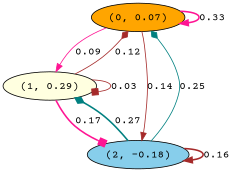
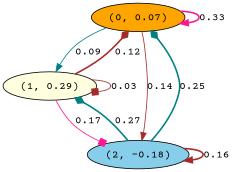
  digraph {
    fontname="Courier Prime"
    node [fontname="Courier Prime" style=filled]
    edge [arrowhead=normal color=brown fontname="Courier Prime" style=bold]
    n1 [fillcolor=orange label="(0, 0.07)"]
    n2 [fillcolor=lightyellow label="(1, 0.29)"]
    n3 [fillcolor=skyblue label="(2, -0.18)"]
    n1 -> n1 [color=deeppink label=0.33]
-   n1 -> n2 [color=deeppink label=0.09 style=solid]
+   n1 -> n2 [color=teal label=0.09 style=solid]
    n1 -> n3 [label=0.14 style=solid]
-   n2 -> n1 [arrowhead=diamond label=0.12 style=solid]
+   n2 -> n1 [arrowhead=diamond label=0.12]
    n2 -> n2 [arrowhead=box label=0.03 style=solid]
-   n2 -> n3 [arrowhead=box color=deeppink label=0.17]
-   n3 -> n1 [arrowhead=diamond color=teal label=0.25 style=solid]
+   n2 -> n3 [arrowhead=box color=deeppink label=0.17 style=solid]
+   n3 -> n1 [arrowhead=diamond color=teal label=0.25]
    n3 -> n2 [arrowhead=diamond color=teal label=0.27]
    n3 -> n3 [label=0.16]
  }
